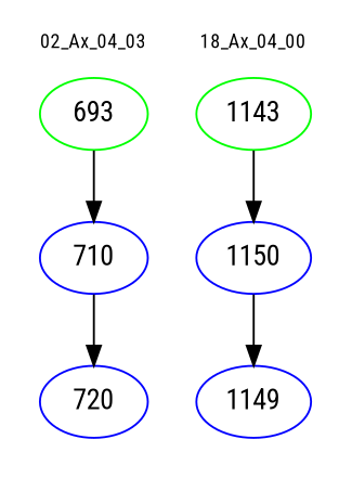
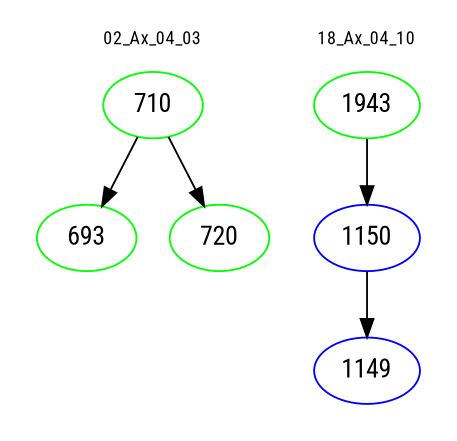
  digraph {
    fontname="Roboto Condensed"
    node [color=blue fontname="Roboto Condensed"]
    edge [color=black fontname="Roboto Condensed"]
-   n1 [label=710]
+   n1 [color=green label=710]
    n2 [color=green label=693]
-   n3 [label=720]
+   n3 [color=green label=720]
    n4 [label=1150]
-   n5 [color=green label=1143]
+   n5 [color=green label=1943]
    n6 [label=1149]
    subgraph cluster_1 {
      color=white
      fontsize=10
      label="02_Ax_04_03"
      n1
      n2
      n3
    }
    subgraph cluster_2 {
      color=white
      fontsize=10
-     label="18_Ax_04_00"
+     label="18_Ax_04_10"
      n4
      n5
      n6
    }
-   n2 -> n1
+   n1 -> n2
    n1 -> n3
    n4 -> n6
    n5 -> n4
  }
